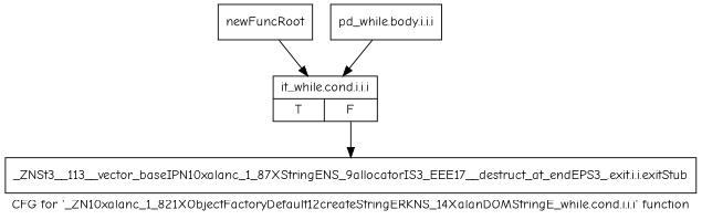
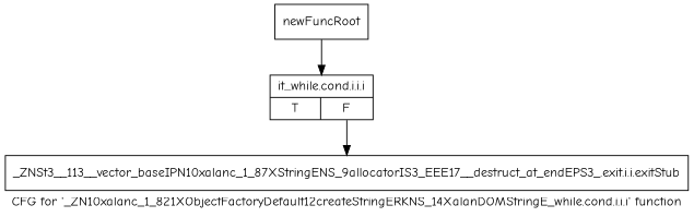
  digraph {
    fontname="Comic Neue"
    label="CFG for '_ZN10xalanc_1_821XObjectFactoryDefault12createStringERKNS_14XalanDOMStringE_while.cond.i.i.i' function"
    node [fontname="Comic Neue" shape=record]
    edge [fontname="Comic Neue"]
    n1 [label="{newFuncRoot}"]
    n2 [label="{it_while.cond.i.i.i|{<s0>T|<s1>F}}"]
    n3 [label="{_ZNSt3__113__vector_baseIPN10xalanc_1_87XStringENS_9allocatorIS3_EEE17__destruct_at_endEPS3_.exit.i.i.exitStub}"]
-   n4 [label="{pd_while.body.i.i.i}"]
    n1 -> n2
    n2 -> n3 [tailport=s1]
-   n4 -> n2
  }
